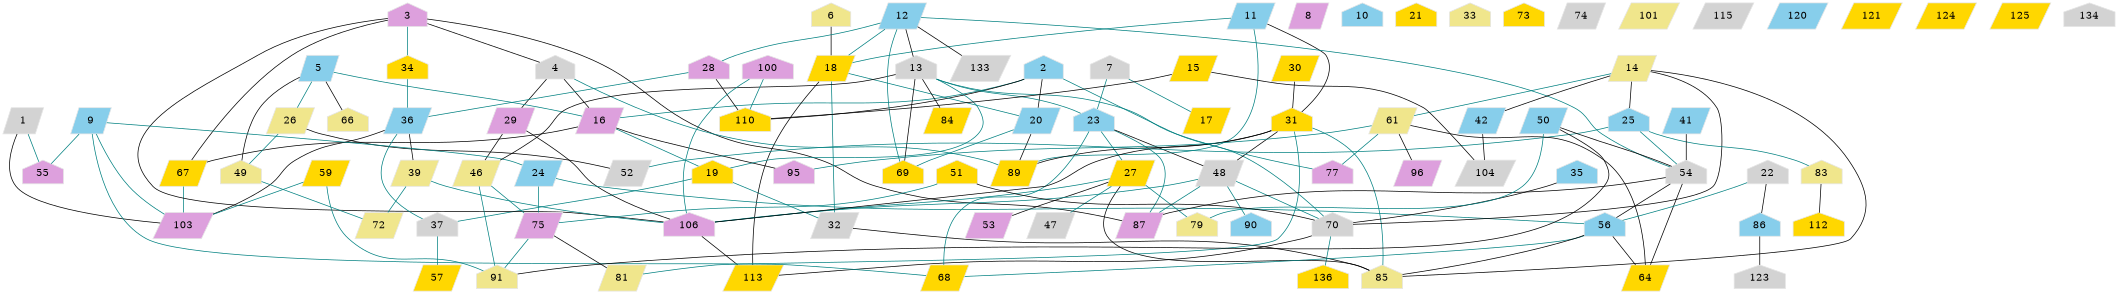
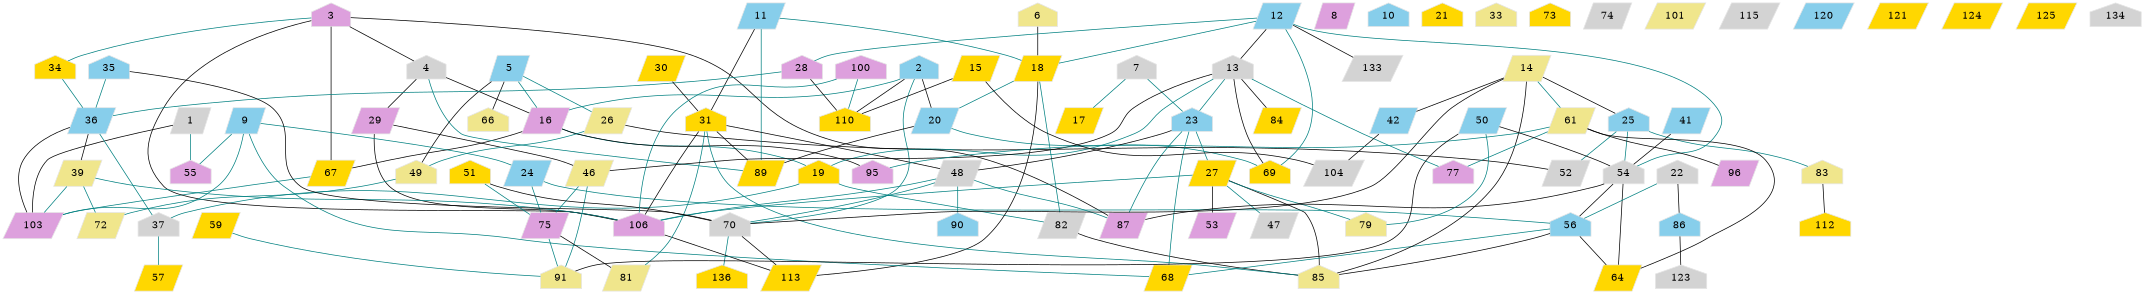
  graph {
    node [color=gray90 fillcolor=gold shape=parallelogram style=filled]
    edge [color=teal]
    1 [fillcolor=lightgrey super="+45"]
    55 [fillcolor=plum shape=house]
    103 [fillcolor=plum super="+131"]
    16 [fillcolor=plum super="+71"]
    67
    19 [shape=house]
    n7 [fillcolor=plum label=95 shape=house]
    2 [fillcolor=skyblue shape=house]
    20 [fillcolor=skyblue super="+99"]
    70 [fillcolor=lightgrey shape=house super="+97"]
    110 [shape=house super="+129"]
    89
    69 [shape=house super="+95"]
    113
    136 [shape=house]
    3 [fillcolor=plum shape=house super="+40"]
    4 [fillcolor=lightgrey shape=house super="+76"]
    34 [shape=house super="+94"]
    87 [fillcolor=plum super="+111"]
    106 [fillcolor=plum shape=house super="+127"]
    29 [fillcolor=plum]
    36 [fillcolor=skyblue super="+58"]
    46 [fillcolor=khaki super="+116"]
    5 [fillcolor=skyblue super="+132"]
    26 [fillcolor=khaki super="+62"]
    49 [fillcolor=khaki shape=house]
    66 [fillcolor=khaki shape=house]
    52 [fillcolor=lightgrey]
    72 [fillcolor=khaki super="+98"]
    18 [super="+78"]
-   32 [fillcolor=lightgrey super="+122"]
+   32 [fillcolor=lightgrey super="+122" label=82]
    6 [fillcolor=khaki shape=house]
    7 [fillcolor=lightgrey shape=house super="+43"]
    17 [super="+60"]
    23 [fillcolor=skyblue shape=house]
    68 [super="+93"]
    27 [super="+44"]
    48 [fillcolor=lightgrey super="+137"]
    8 [fillcolor=plum]
    9 [fillcolor=skyblue super="+117"]
    24 [fillcolor=skyblue]
    56 [fillcolor=skyblue shape=house super="+65"]
    75 [fillcolor=plum super="+126"]
    10 [fillcolor=skyblue shape=house]
    11 [fillcolor=skyblue super="+63"]
    31 [shape=house super="+135"]
    85 [fillcolor=khaki shape=house super="+114"]
    81 [fillcolor=khaki]
    13 [fillcolor=lightgrey shape=house super="+38"]
    77 [fillcolor=plum shape=house]
    84
    12 [fillcolor=skyblue]
    28 [fillcolor=plum shape=house]
    54 [fillcolor=lightgrey shape=house super="+88"]
    133 [fillcolor=lightgrey]
    64
    37 [fillcolor=lightgrey shape=house super="+109"]
    91 [fillcolor=khaki shape=house super="+118"]
    14 [fillcolor=khaki super="+80"]
    25 [fillcolor=skyblue shape=house super="+102"]
    42 [fillcolor=skyblue]
    61 [fillcolor=khaki super="+82"]
    83 [fillcolor=khaki shape=house]
    104 [fillcolor=lightgrey]
    96 [fillcolor=plum]
    15 [super="+130"]
    57
    21 [shape=house]
    22 [fillcolor=lightgrey shape=house super="+105"]
    86 [fillcolor=skyblue shape=house]
    123 [fillcolor=lightgrey shape=house super="+128"]
    47 [fillcolor=lightgrey]
    53 [fillcolor=plum]
    79 [fillcolor=khaki shape=house]
    90 [fillcolor=skyblue shape=house]
    112 [shape=house]
    39 [fillcolor=khaki]
    30
    33 [fillcolor=khaki shape=house]
    35 [fillcolor=skyblue shape=house super="+119"]
    41 [fillcolor=skyblue]
    50 [fillcolor=skyblue super="+108"]
    51 [shape=house]
    59 [super="+107"]
    73 [shape=house]
    74 [fillcolor=lightgrey]
    100 [fillcolor=plum shape=house]
    101 [fillcolor=khaki]
    115 [fillcolor=lightgrey]
    120 [fillcolor=skyblue]
    121
    124
    125
    134 [fillcolor=lightgrey shape=house]
    1 -- 55
    1 -- 103 [color=black]
    16 -- 67 [color=black]
    16 -- 19
    16 -- n7 [color=black]
    67 -- 103
    19 -- 32
    19 -- 37
    2 -- 16
    2 -- 20 [color=black weight=2]
    2 -- 70
    2 -- 110 [color=black]
    20 -- 89 [color=black]
    20 -- 69
    70 -- 113 [color=black]
    70 -- 136
    3 -- 67 [color=black]
    3 -- 4 [color=black]
    3 -- 34
    3 -- 87 [color=black]
    3 -- 106 [color=black]
    4 -- 16 [color=black]
    4 -- 89
    4 -- 29 [color=black]
    34 -- 36
    106 -- 113 [color=black]
    29 -- 106 [color=black]
    29 -- 46 [color=black]
    36 -- 103 [color=black]
    36 -- 37
    36 -- 39 [color=black]
    46 -- 75
    46 -- 91
    5 -- 16
    5 -- 26
    5 -- 49 [color=black]
    5 -- 66 [color=black]
    26 -- 49
    26 -- 52 [color=black]
    49 -- 72
    18 -- 20
    18 -- 113 [color=black]
    18 -- 32
    32 -- 85 [color=black]
    6 -- 18 [color=black]
    7 -- 17
    7 -- 23
    23 -- 87
    23 -- 68
    23 -- 27
    23 -- 48 [color=black]
    27 -- 106
    27 -- 85 [color=black]
    27 -- 47
    27 -- 53 [color=black]
    27 -- 79
    48 -- 70
    48 -- 87
    48 -- 106
    48 -- 90
    9 -- 55
    9 -- 103
    9 -- 68
    9 -- 24
    24 -- 56
    24 -- 75
    56 -- 68
    56 -- 85 [color=black]
    56 -- 64 [color=black]
    75 -- 81 [color=black]
    75 -- 91
    11 -- 89
    11 -- 18
    11 -- 31 [color=black]
    31 -- 89 [color=black]
    31 -- 106 [color=black]
    31 -- 48 [color=black]
    31 -- 85
    31 -- 81
    13 -- 19
    13 -- 69 [color=black]
    13 -- 46 [color=black]
    13 -- 23
    13 -- 77
    13 -- 84 [color=black]
    12 -- 69
    12 -- 18
    12 -- 13 [color=black]
    12 -- 28
    12 -- 54
    12 -- 133 [color=black]
    28 -- 110 [color=black]
    28 -- 36
    54 -- 87 [color=black]
    54 -- 56 [color=black]
    54 -- 64 [color=black]
    37 -- 57
    14 -- 70 [color=black]
    14 -- 85 [color=black]
    14 -- 25 [color=black]
    14 -- 42 [color=black]
    14 -- 61
    25 -- 52
    25 -- 54
    25 -- 83
    42 -- 104 [color=black]
    61 -- n7
    61 -- 77
    61 -- 64 [color=black]
    61 -- 96 [color=black]
    83 -- 112 [color=black]
    15 -- 110 [color=black]
    15 -- 104 [color=black]
    22 -- 56
    22 -- 86 [color=black]
    86 -- 123 [color=black]
    39 -- 106
    39 -- 72
    30 -- 31 [color=black]
    35 -- 70 [color=black]
+   35 -- 36
    41 -- 54 [color=black]
    50 -- 54 [color=black]
    50 -- 91 [color=black]
    50 -- 79
    51 -- 70 [color=black]
    51 -- 75
-   59 -- 103
+   39 -- 103
    59 -- 91
    100 -- 110
    100 -- 106
  }
